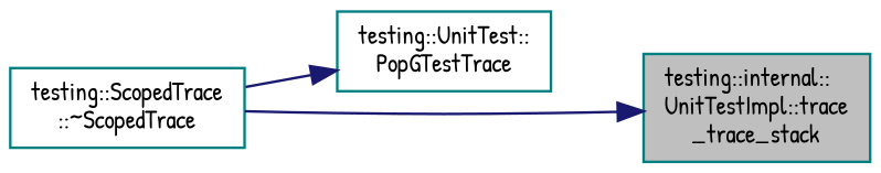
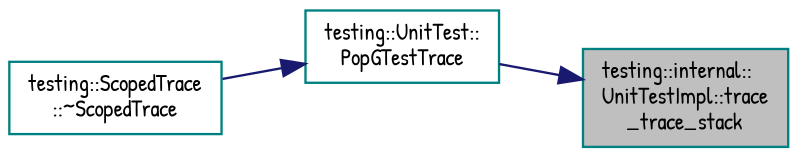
  digraph {
    fontname="Patrick Hand"
    rankdir=RL
    node [color=teal fontname="Patrick Hand" fontsize=10 shape=record]
    edge [color=midnightblue dir=back fontname="Patrick Hand" fontsize=10 labelfontname=Helvetica labelfontsize=10 style=solid]
    n1 [fillcolor=grey75 fontcolor=black height=0.2 label="testing::internal::\lUnitTestImpl::trace\l_trace_stack" style=filled width=0.4]
    n2 [height=0.2 label="testing::UnitTest::\lPopGTestTrace" width=0.4]
    n3 [height=0.2 label="testing::ScopedTrace\l::~ScopedTrace" width=0.4]
-   n1 -> n3
+   n1 -> n2
    n2 -> n3
  }
